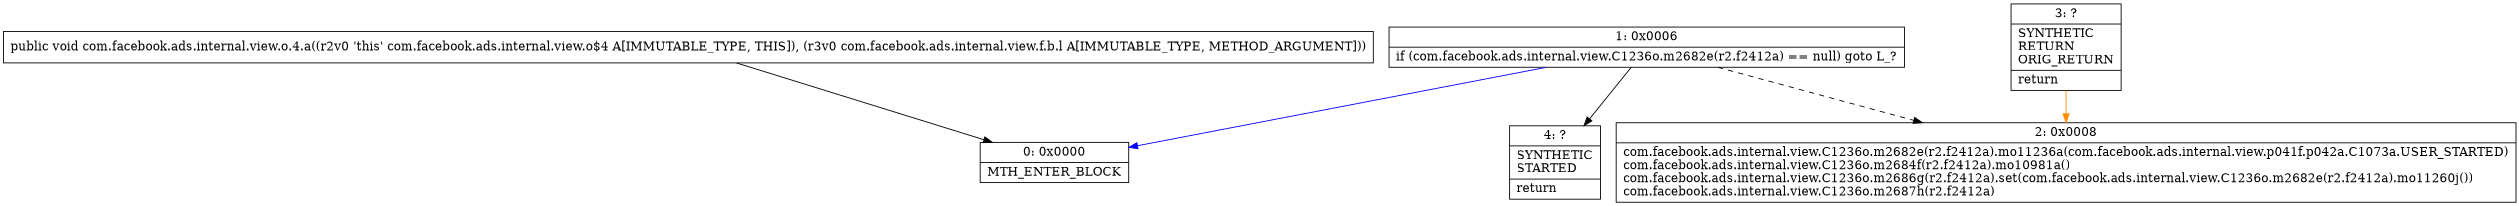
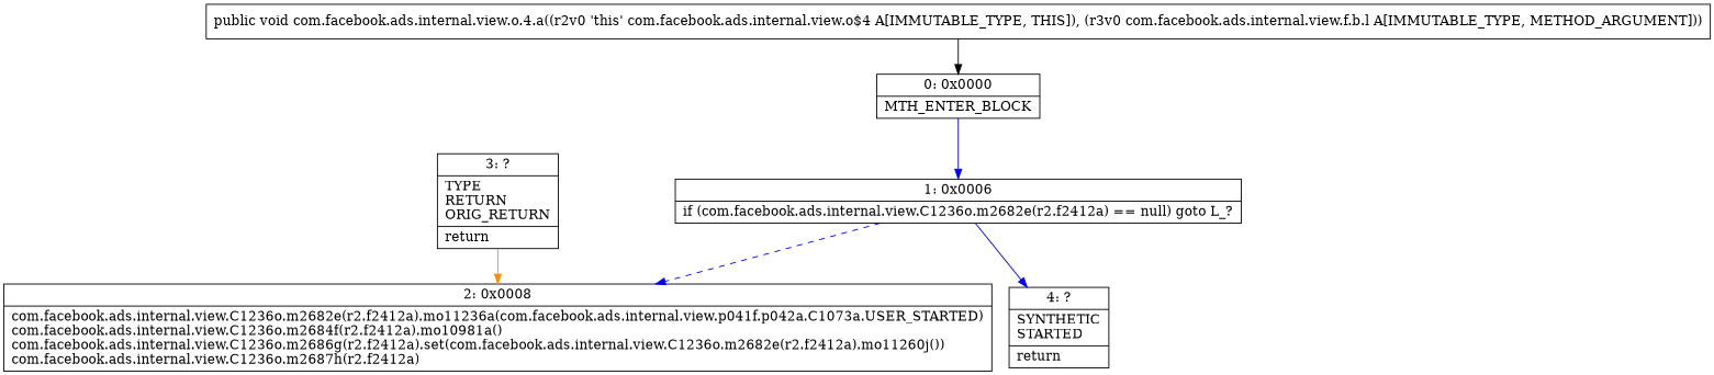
  digraph {
    fontname="DejaVu Serif"
    node [fontname="DejaVu Serif" shape=record]
    edge [color=blue fontname="DejaVu Serif"]
    n1 [label="{0\:\ 0x0000|MTH_ENTER_BLOCK\l}"]
    n2 [label="{1\:\ 0x0006|if (com.facebook.ads.internal.view.C1236o.m2682e(r2.f2412a) == null) goto L_?\l}"]
    n3 [label="{2\:\ 0x0008|com.facebook.ads.internal.view.C1236o.m2682e(r2.f2412a).mo11236a(com.facebook.ads.internal.view.p041f.p042a.C1073a.USER_STARTED)\lcom.facebook.ads.internal.view.C1236o.m2684f(r2.f2412a).mo10981a()\lcom.facebook.ads.internal.view.C1236o.m2686g(r2.f2412a).set(com.facebook.ads.internal.view.C1236o.m2682e(r2.f2412a).mo11260j())\lcom.facebook.ads.internal.view.C1236o.m2687h(r2.f2412a)\l}"]
    n4 [label="{4\:\ ?|SYNTHETIC\lSTARTED\l|return\l}"]
-   n5 [label="{3\:\ ?|SYNTHETIC\lRETURN\lORIG_RETURN\l|return\l}"]
+   n5 [label="{3\:\ ?|TYPE\lRETURN\lORIG_RETURN\l|return\l}"]
    n6 [label="{public void com.facebook.ads.internal.view.o.4.a((r2v0 'this' com.facebook.ads.internal.view.o$4 A[IMMUTABLE_TYPE, THIS]), (r3v0 com.facebook.ads.internal.view.f.b.l A[IMMUTABLE_TYPE, METHOD_ARGUMENT])) }"]
-   n2 -> n1
-   n2 -> n3 [color=black style=dashed]
-   n2 -> n4 [color=black]
+   n1 -> n2
+   n2 -> n3 [style=dashed]
+   n2 -> n4
    n5 -> n3 [color=darkorange]
    n6 -> n1 [color=black]
  }
